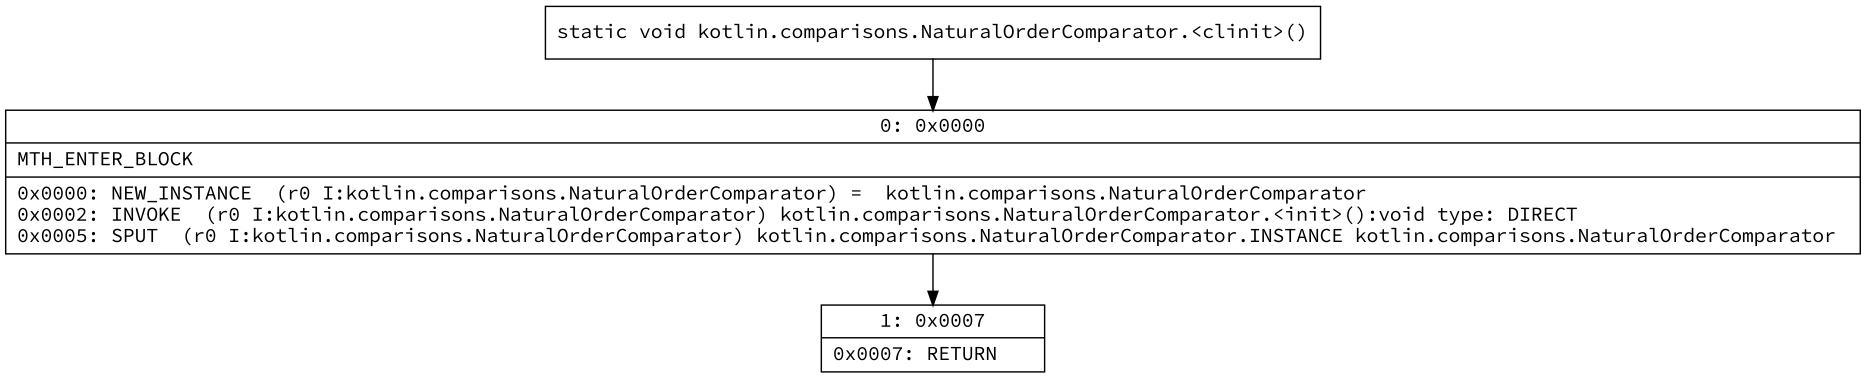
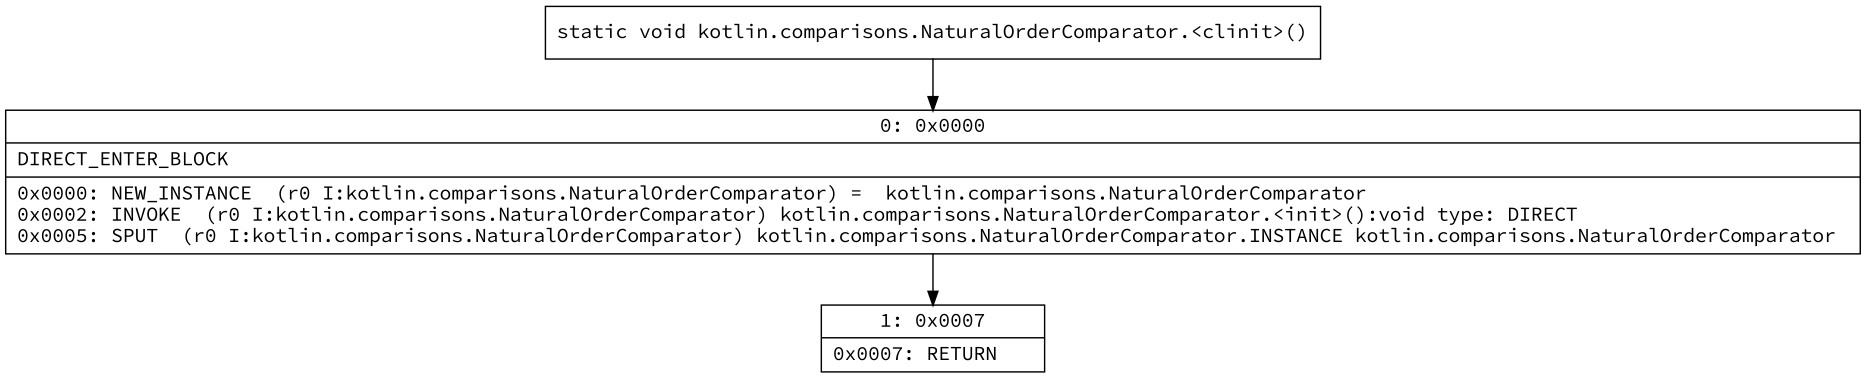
  digraph {
    fontname="Source Code Pro"
    node [shape=record fontname="Source Code Pro"]
    edge [fontname="Source Code Pro"]
-   n1 [label="{0\:\ 0x0000|MTH_ENTER_BLOCK\l|0x0000: NEW_INSTANCE  (r0 I:kotlin.comparisons.NaturalOrderComparator) =  kotlin.comparisons.NaturalOrderComparator \l0x0002: INVOKE  (r0 I:kotlin.comparisons.NaturalOrderComparator) kotlin.comparisons.NaturalOrderComparator.\<init\>():void type: DIRECT \l0x0005: SPUT  (r0 I:kotlin.comparisons.NaturalOrderComparator) kotlin.comparisons.NaturalOrderComparator.INSTANCE kotlin.comparisons.NaturalOrderComparator \l}"]
+   n1 [label="{0\:\ 0x0000|DIRECT_ENTER_BLOCK\l|0x0000: NEW_INSTANCE  (r0 I:kotlin.comparisons.NaturalOrderComparator) =  kotlin.comparisons.NaturalOrderComparator \l0x0002: INVOKE  (r0 I:kotlin.comparisons.NaturalOrderComparator) kotlin.comparisons.NaturalOrderComparator.\<init\>():void type: DIRECT \l0x0005: SPUT  (r0 I:kotlin.comparisons.NaturalOrderComparator) kotlin.comparisons.NaturalOrderComparator.INSTANCE kotlin.comparisons.NaturalOrderComparator \l}"]
    n2 [label="{1\:\ 0x0007|0x0007: RETURN   \l}"]
    n3 [label="{static void kotlin.comparisons.NaturalOrderComparator.\<clinit\>() }"]
    n1 -> n2
    n3 -> n1
  }
